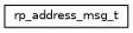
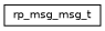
  digraph {
    rankdir=LR
-   n1 [color=black fillcolor=white fontname=Helvetica fontsize=10 height=0.2 label=rp_address_msg_t shape=record style=filled width=0.4]
+   n1 [color=black fillcolor=white fontname=Helvetica fontsize=10 height=0.2 label=rp_msg_msg_t shape=record style=filled width=0.4]
  }
